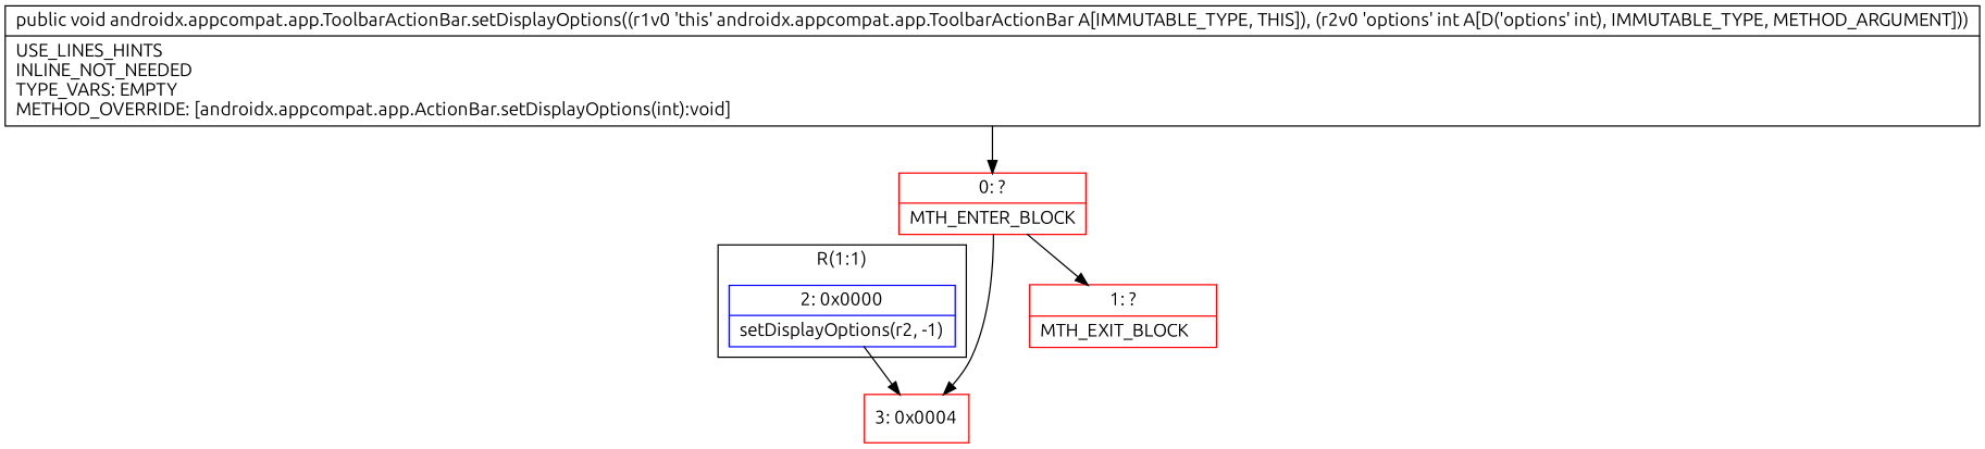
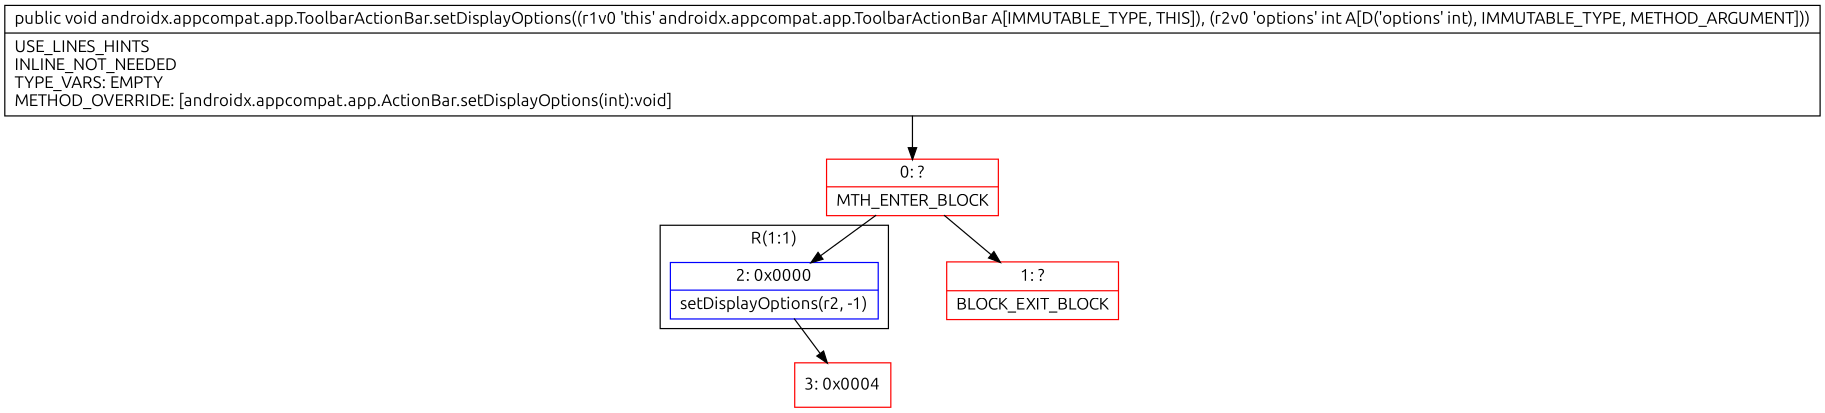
  digraph {
    fontname=Ubuntu
    node [color=red fontname=Ubuntu shape=record]
    edge [fontname=Ubuntu]
    n1 [color=blue label="{2\:\ 0x0000|setDisplayOptions(r2, \-1)\l}"]
    n2 [label="{3\:\ 0x0004}"]
    n3 [label="{0\:\ ?|MTH_ENTER_BLOCK\l}"]
-   n4 [label="{1\:\ ?|MTH_EXIT_BLOCK\l}"]
+   n4 [label="{1\:\ ?|BLOCK_EXIT_BLOCK\l}"]
    n5 [label="{public void androidx.appcompat.app.ToolbarActionBar.setDisplayOptions((r1v0 'this' androidx.appcompat.app.ToolbarActionBar A[IMMUTABLE_TYPE, THIS]), (r2v0 'options' int A[D('options' int), IMMUTABLE_TYPE, METHOD_ARGUMENT]))  | USE_LINES_HINTS\lINLINE_NOT_NEEDED\lTYPE_VARS: EMPTY\lMETHOD_OVERRIDE: [androidx.appcompat.app.ActionBar.setDisplayOptions(int):void]\l}" color=""]
    subgraph cluster_1 {
      label="R(1:1)"
      n1
    }
    n1 -> n2
-   n3 -> n2
+   n3 -> n1
    n3 -> n4
    n5 -> n3
  }
